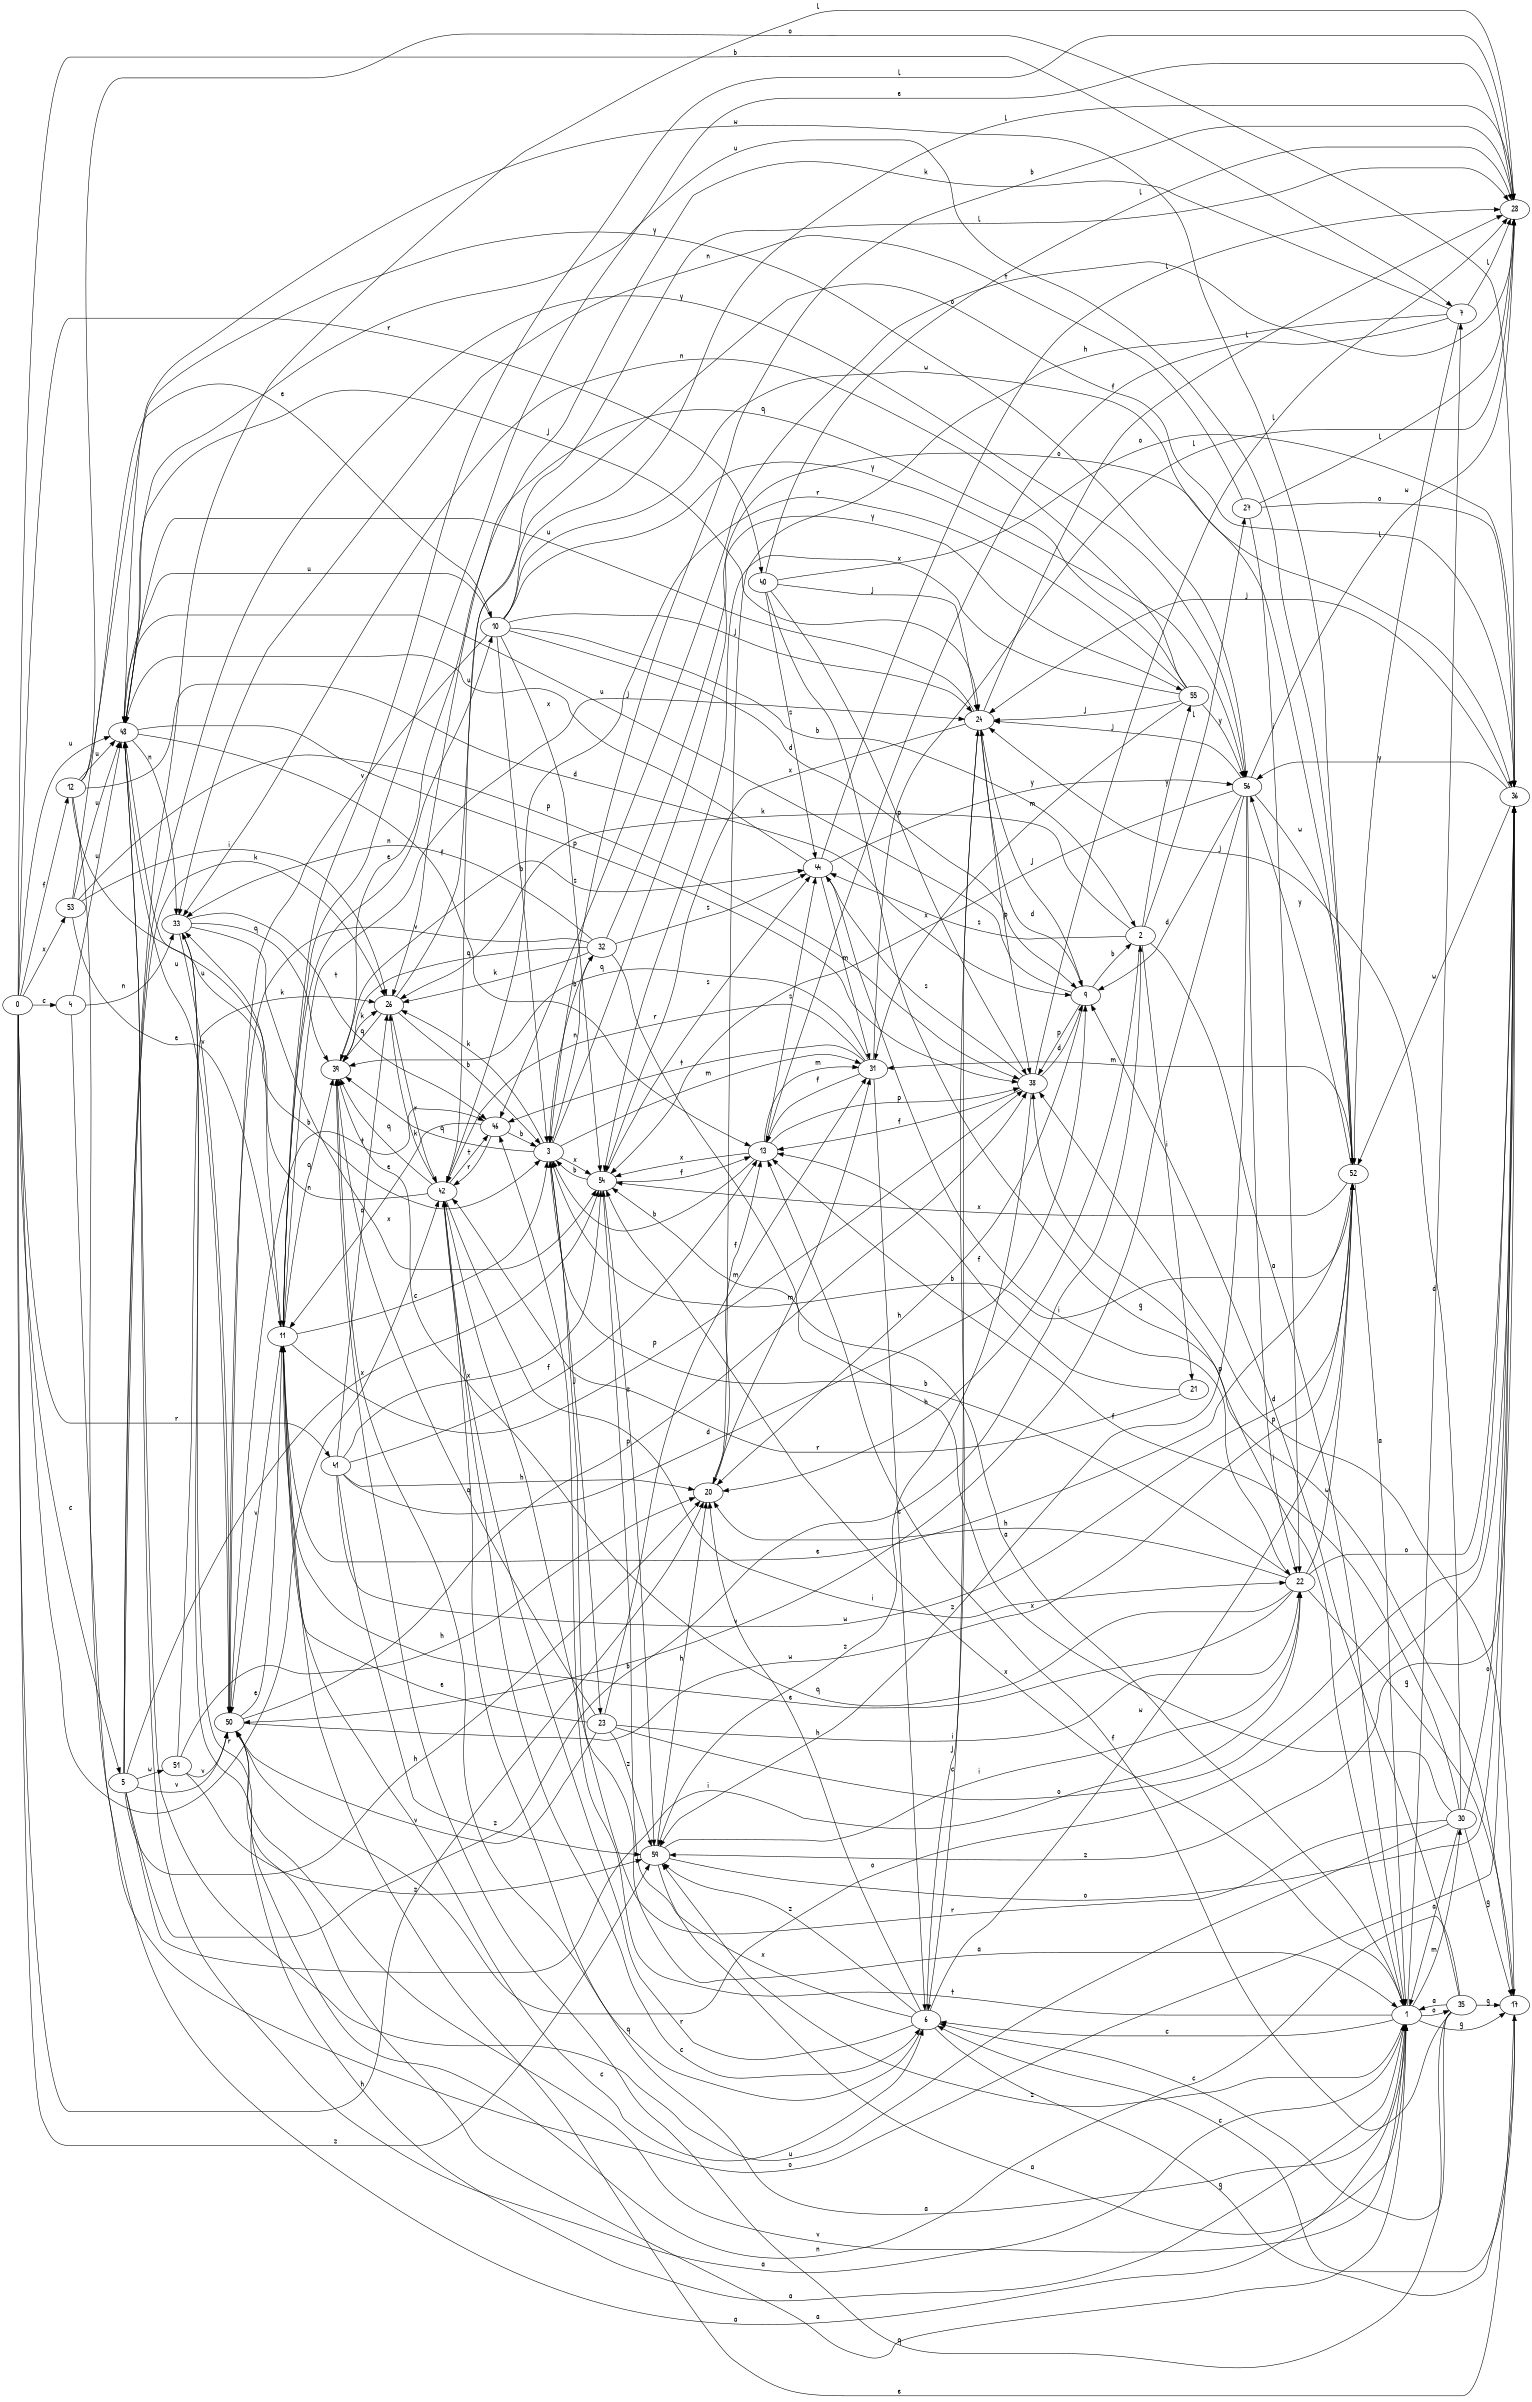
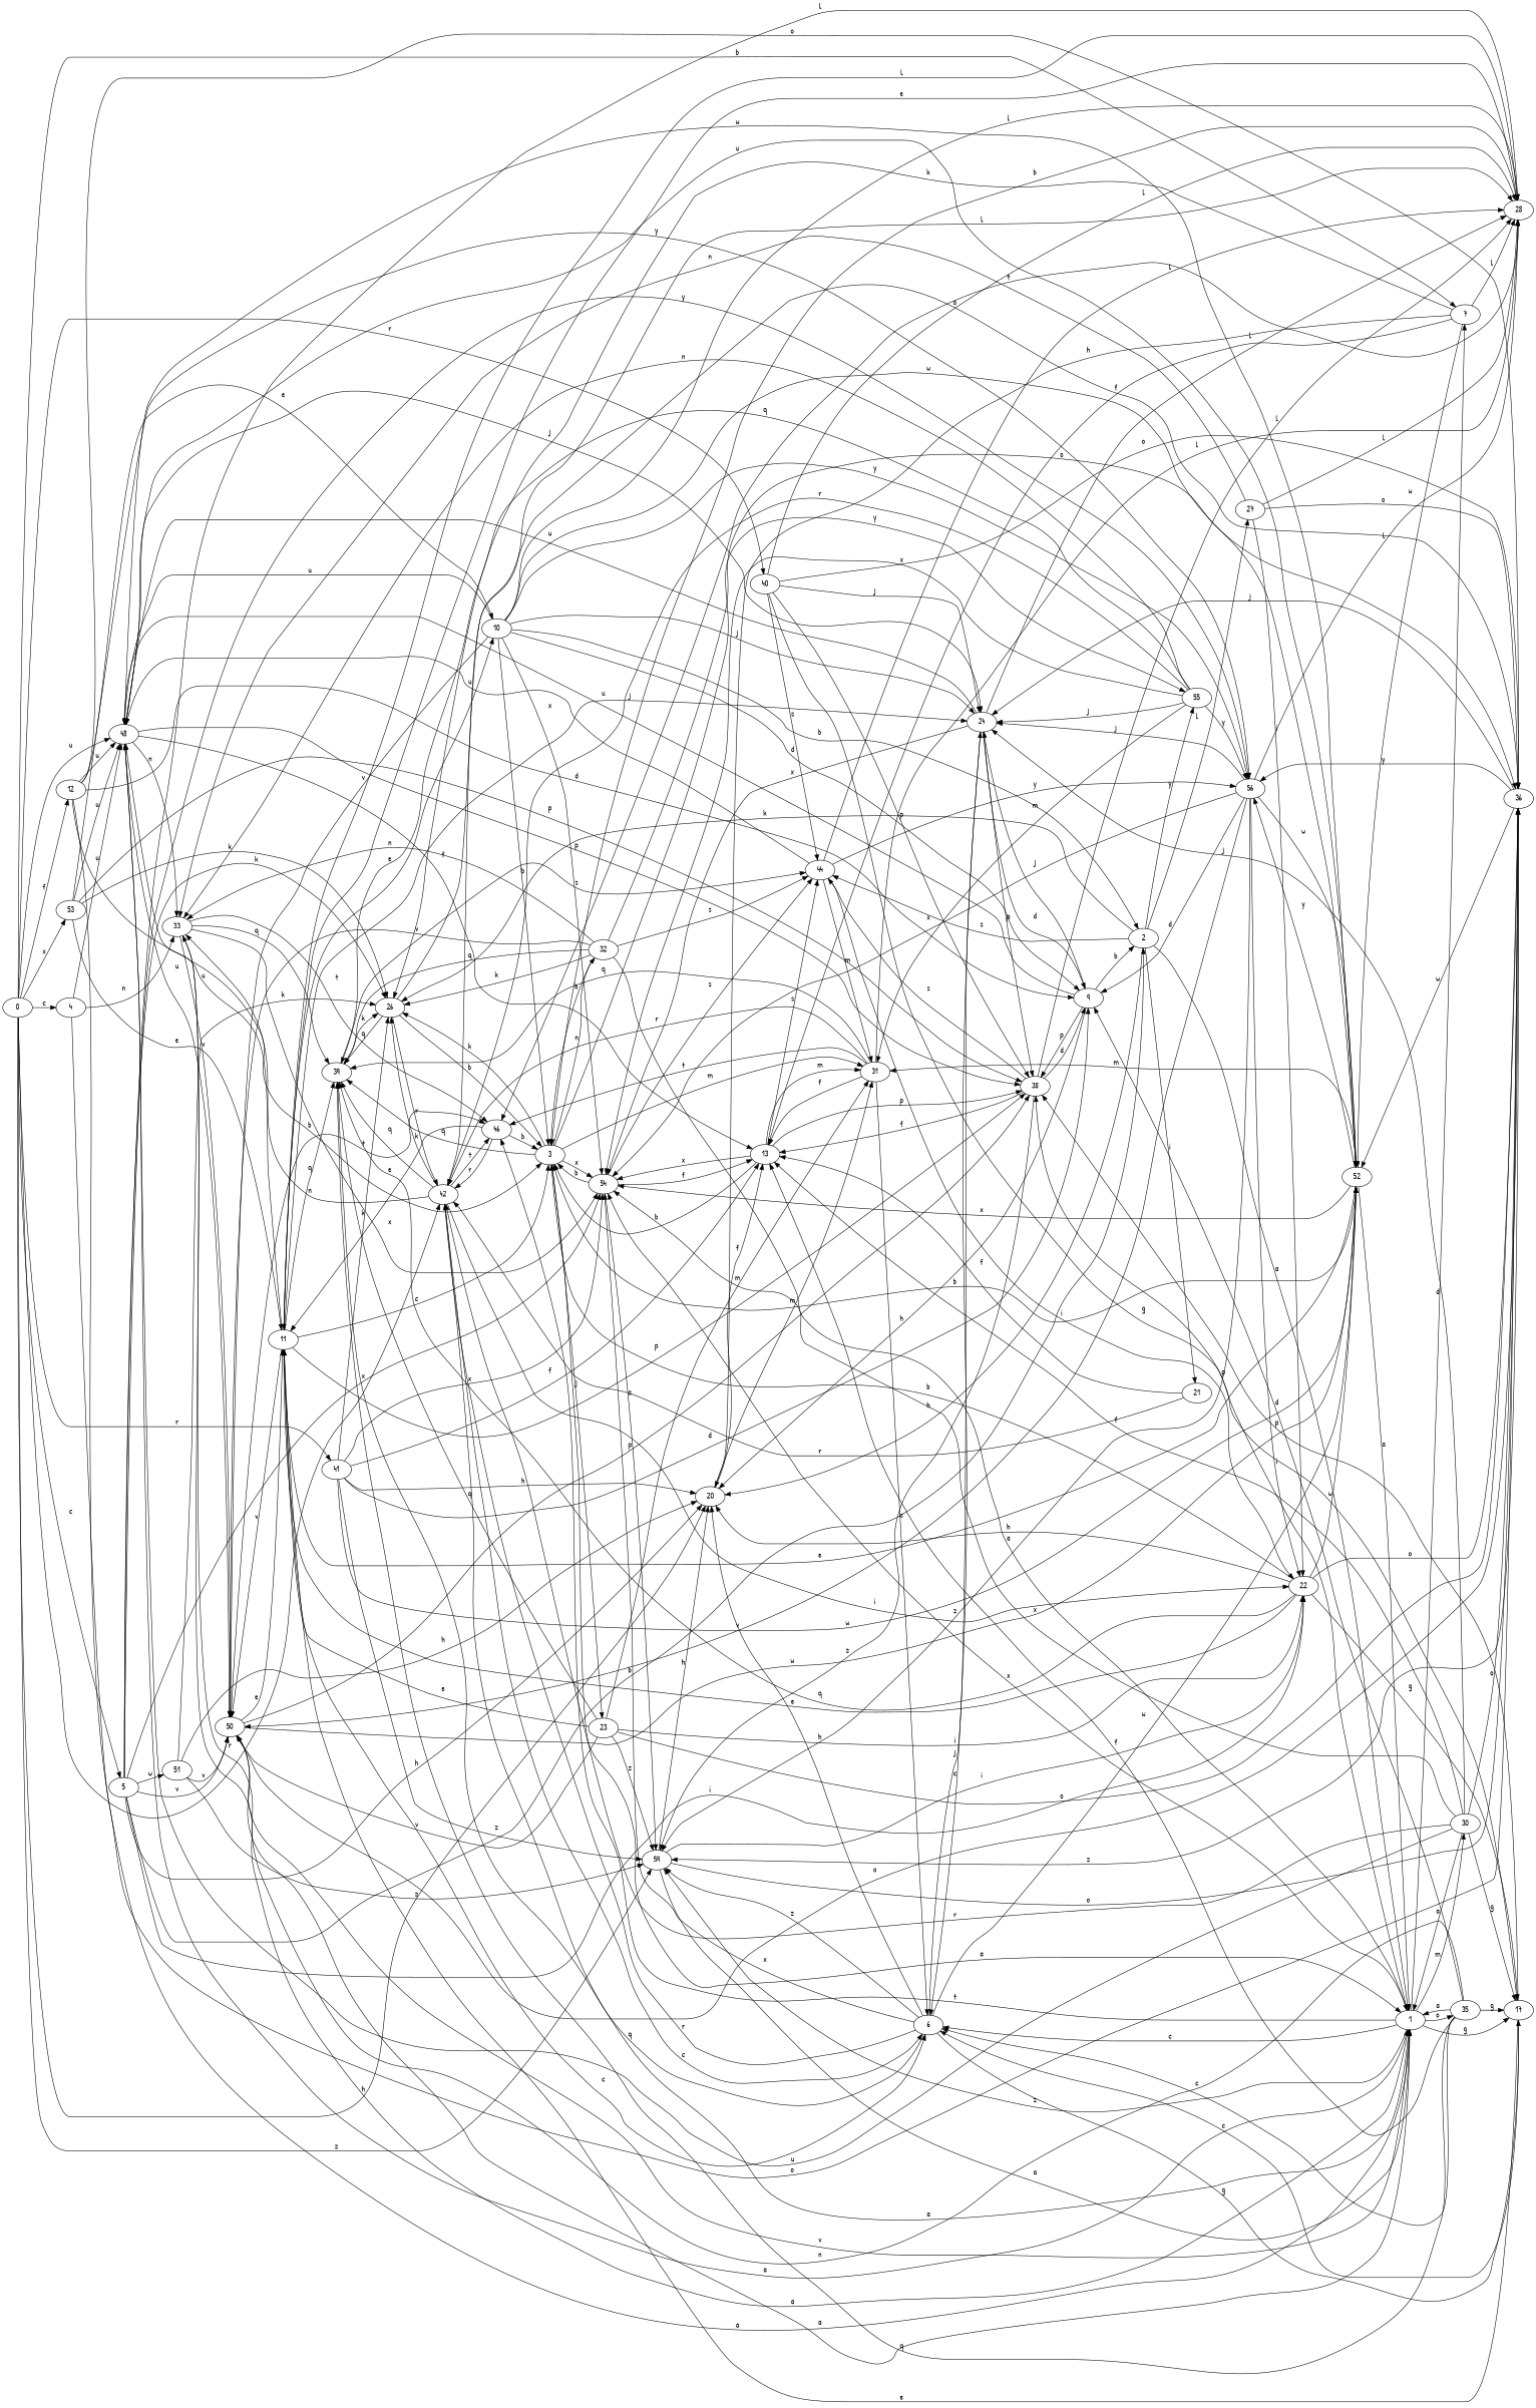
  strict digraph {
    fontname="Patrick Hand"
    rankdir=LR
    node [fontname="Patrick Hand"]
    edge [fontname="Patrick Hand"]
    0
    4
    5
    7
    12
    20
    40
    41
    42
    48
    53
    59
    33
    36
    50
    54
    2
    26
    22
    28
    51
    56
    52
    13
    1
    3
    9
    10
    31
    17
    38
    44
    24
    6
    46
    39
    11
    30
    35
    21
    27
    55
    23
    32
    0 -> 4 [label=c]
    0 -> 5 [label=c]
    0 -> 7 [label=b]
    0 -> 12 [label=f]
    0 -> 20 [label=h]
    0 -> 40 [label=r]
    0 -> 41 [label=r]
    0 -> 42 [label=r]
    0 -> 48 [label=u]
    0 -> 53 [label=x]
    0 -> 59 [label=z]
    4 -> 48 [label=u]
    4 -> 33 [label=n]
    4 -> 36 [label=o]
    5 -> 20 [label=h]
    5 -> 50 [label=v]
    5 -> 54 [label=x]
    5 -> 2 [label=b]
    5 -> 26 [label=k]
    5 -> 22 [label=i]
    5 -> 28 [label=l]
    5 -> 51 [label=w]
    5 -> 56 [label=y]
    7 -> 20 [label=h]
    7 -> 26 [label=k]
    7 -> 28 [label=l]
    7 -> 52 [label=w]
    7 -> 13 [label=f]
    12 -> 48 [label=u]
    12 -> 36 [label=o]
    12 -> 1 [label=a]
    12 -> 3 [label=b]
    12 -> 9 [label=d]
    12 -> 10 [label=e]
    20 -> 13 [label=f]
    20 -> 31 [label=m]
    40 -> 36 [label=o]
    40 -> 28 [label=l]
    40 -> 17 [label=g]
    40 -> 38 [label=p]
    40 -> 44 [label=s]
    40 -> 24 [label=j]
    41 -> 20 [label=h]
    41 -> 59 [label=z]
    41 -> 54 [label=x]
-   41 -> 26 [label=a]
+   41 -> 26 [label=k]
    41 -> 52 [label=w]
    41 -> 13 [label=f]
    41 -> 9 [label=d]
    42 -> 33 [label=n]
    42 -> 26 [label=k]
    42 -> 22 [label=i]
    42 -> 28 [label=l]
    42 -> 1 [label=a]
    42 -> 6 [label=c]
    42 -> 46 [label=t]
    42 -> 39 [label=q]
    48 -> 33 [label=n]
    48 -> 52 [label=w]
    48 -> 13 [label=f]
    48 -> 1 [label=a]
    48 -> 38 [label=p]
    48 -> 24 [label=j]
    53 -> 48 [label=u]
-   53 -> 26 [label=i]
+   53 -> 26 [label=k]
    53 -> 56 [label=y]
    53 -> 38 [label=p]
    53 -> 11 [label=e]
    59 -> 20 [label=h]
    59 -> 36 [label=o]
    59 -> 22 [label=i]
    59 -> 1 [label=a]
    33 -> 50 [label=v]
    33 -> 54 [label=x]
    33 -> 1 [label=a]
    33 -> 46 [label=t]
    33 -> 39 [label=q]
    36 -> 59 [label=z]
    36 -> 56 [label=y]
    36 -> 52 [label=w]
    36 -> 24 [label=j]
    50 -> 48 [label=u]
    50 -> 36 [label=o]
    50 -> 52 [label=w]
    50 -> 1 [label=a]
    50 -> 38 [label=p]
    50 -> 46 [label=t]
    50 -> 11 [label=e]
    54 -> 59 [label=z]
    54 -> 13 [label=f]
    54 -> 3 [label=b]
    54 -> 44 [label=s]
    2 -> 20 [label=h]
    2 -> 26 [label=k]
    2 -> 1 [label=a]
    2 -> 44 [label=s]
    2 -> 21 [label=i]
    2 -> 27 [label=l]
    2 -> 55 [label=y]
    26 -> 42 [label=r]
    26 -> 36 [label=o]
    26 -> 3 [label=b]
    26 -> 39 [label=q]
    22 -> 20 [label=h]
    22 -> 36 [label=o]
    22 -> 52 [label=w]
    22 -> 3 [label=b]
    22 -> 17 [label=g]
    22 -> 39 [label=q]
    22 -> 11 [label=e]
    28 -> 3 [label=b]
    28 -> 46 [label=t]
    28 -> 11 [label=e]
    51 -> 20 [label=h]
    51 -> 59 [label=z]
    51 -> 50 [label=v]
    51 -> 26 [label=k]
    56 -> 59 [label=z]
    56 -> 50 [label=v]
    56 -> 54 [label=x]
    56 -> 22 [label=i]
    56 -> 28 [label=l]
    56 -> 52 [label=w]
    56 -> 9 [label=d]
    56 -> 24 [label=j]
    52 -> 48 [label=u]
    52 -> 54 [label=x]
    52 -> 56 [label=y]
    52 -> 1 [label=a]
    52 -> 3 [label=b]
    52 -> 31 [label=m]
    52 -> 11 [label=e]
    13 -> 54 [label=x]
    13 -> 3 [label=b]
    13 -> 31 [label=m]
    13 -> 38 [label=p]
    13 -> 44 [label=s]
    1 -> 7 [label=d]
    1 -> 59 [label=z]
    1 -> 50 [label=v]
    1 -> 54 [label=x]
    1 -> 17 [label=g]
    1 -> 38 [label=p]
    1 -> 6 [label=c]
    1 -> 46 [label=t]
    1 -> 30 [label=m]
    1 -> 35 [label=o]
    3 -> 54 [label=x]
    3 -> 26 [label=k]
    3 -> 1 [label=a]
    3 -> 31 [label=m]
    3 -> 39 [label=q]
    3 -> 55 [label=y]
    3 -> 23 [label=j]
    3 -> 32 [label=n]
    9 -> 20 [label=h]
    9 -> 48 [label=u]
    9 -> 2 [label=b]
    9 -> 38 [label=p]
    9 -> 24 [label=j]
    10 -> 48 [label=u]
    10 -> 50 [label=v]
    10 -> 54 [label=x]
    10 -> 2 [label=b]
    10 -> 28 [label=l]
    10 -> 56 [label=y]
    10 -> 52 [label=w]
    10 -> 3 [label=b]
    10 -> 9 [label=d]
    10 -> 24 [label=j]
    31 -> 42 [label=r]
    31 -> 28 [label=l]
    31 -> 13 [label=f]
    31 -> 6 [label=c]
    31 -> 46 [label=t]
    31 -> 39 [label=q]
    17 -> 38 [label=p]
    17 -> 6 [label=c]
    17 -> 11 [label=e]
    38 -> 59 [label=z]
    38 -> 28 [label=l]
    38 -> 13 [label=f]
    38 -> 9 [label=d]
    38 -> 44 [label=s]
    44 -> 48 [label=u]
    44 -> 22 [label=i]
    44 -> 28 [label=l]
    44 -> 56 [label=y]
    44 -> 31 [label=m]
    24 -> 48 [label=u]
    24 -> 54 [label=x]
    24 -> 28 [label=l]
    24 -> 9 [label=d]
    24 -> 38 [label=p]
    24 -> 6 [label=c]
    6 -> 20 [label=h]
    6 -> 42 [label=r]
    6 -> 59 [label=z]
    6 -> 54 [label=x]
    6 -> 52 [label=w]
    6 -> 17 [label=g]
    6 -> 24 [label=j]
    6 -> 39 [label=q]
    46 -> 42 [label=r]
    46 -> 3 [label=b]
    46 -> 11 [label=e]
    39 -> 26 [label=k]
    39 -> 44 [label=s]
    11 -> 48 [label=u]
    11 -> 50 [label=v]
    11 -> 28 [label=l]
    11 -> 3 [label=c]
    11 -> 10 [label=e]
    11 -> 38 [label=p]
    11 -> 24 [label=j]
    11 -> 6 [label=c]
    11 -> 39 [label=q]
    30 -> 42 [label=r]
    30 -> 48 [label=u]
    30 -> 36 [label=o]
    30 -> 54 [label=x]
    30 -> 13 [label=f]
    30 -> 1 [label=a]
    30 -> 17 [label=g]
    30 -> 24 [label=j]
    35 -> 33 [label=n]
    35 -> 13 [label=f]
    35 -> 1 [label=a]
    35 -> 9 [label=d]
    35 -> 17 [label=g]
    35 -> 6 [label=c]
    35 -> 39 [label=q]
    21 -> 42 [label=r]
    21 -> 13 [label=f]
    27 -> 33 [label=n]
    27 -> 36 [label=o]
    27 -> 22 [label=i]
    27 -> 28 [label=l]
    55 -> 42 [label=r]
    55 -> 33 [label=n]
    55 -> 54 [label=x]
    55 -> 56 [label=y]
    55 -> 31 [label=m]
    55 -> 24 [label=j]
    55 -> 39 [label=q]
    23 -> 59 [label=z]
    23 -> 36 [label=o]
    23 -> 50 [label=v]
    23 -> 22 [label=i]
    23 -> 31 [label=m]
    23 -> 39 [label=q]
    23 -> 11 [label=e]
    32 -> 33 [label=n]
    32 -> 36 [label=o]
    32 -> 50 [label=v]
    32 -> 26 [label=k]
    32 -> 1 [label=a]
    32 -> 3 [label=b]
    32 -> 44 [label=s]
    32 -> 39 [label=q]
  }
